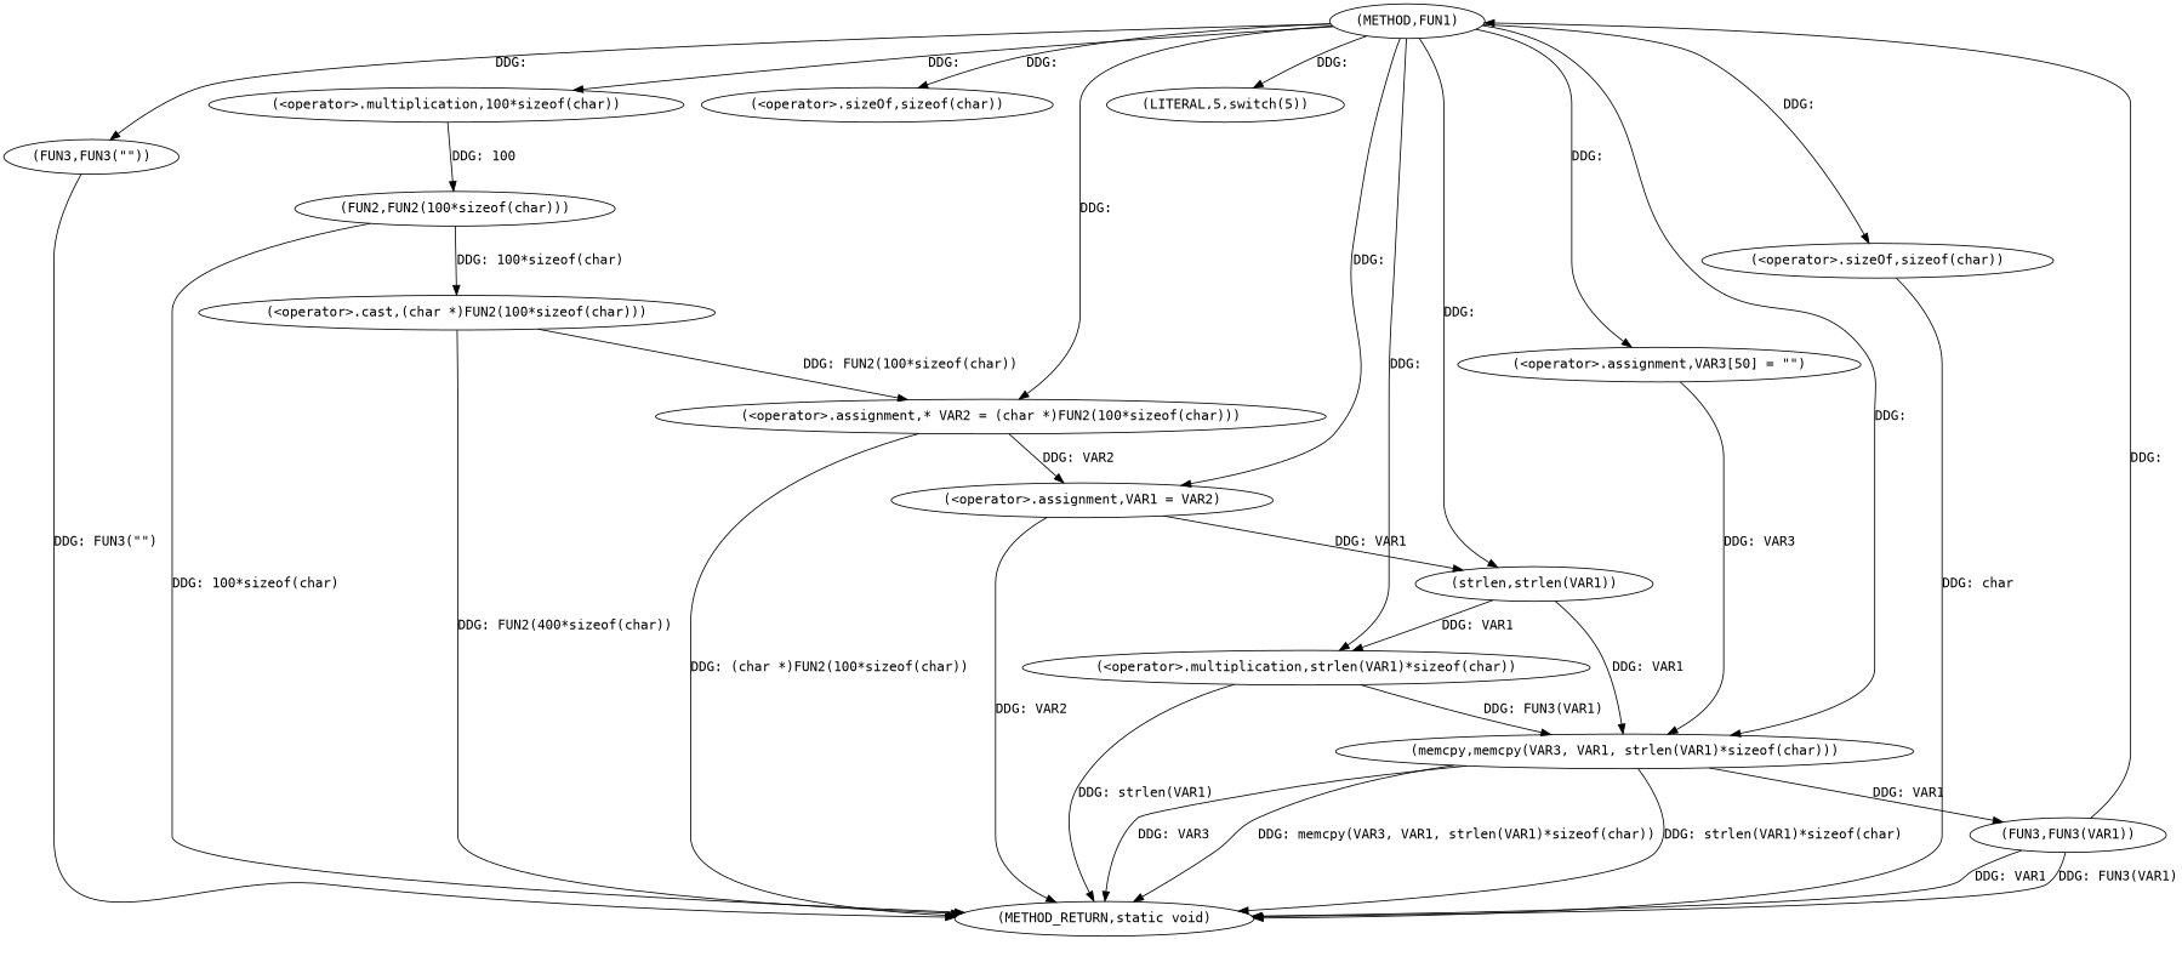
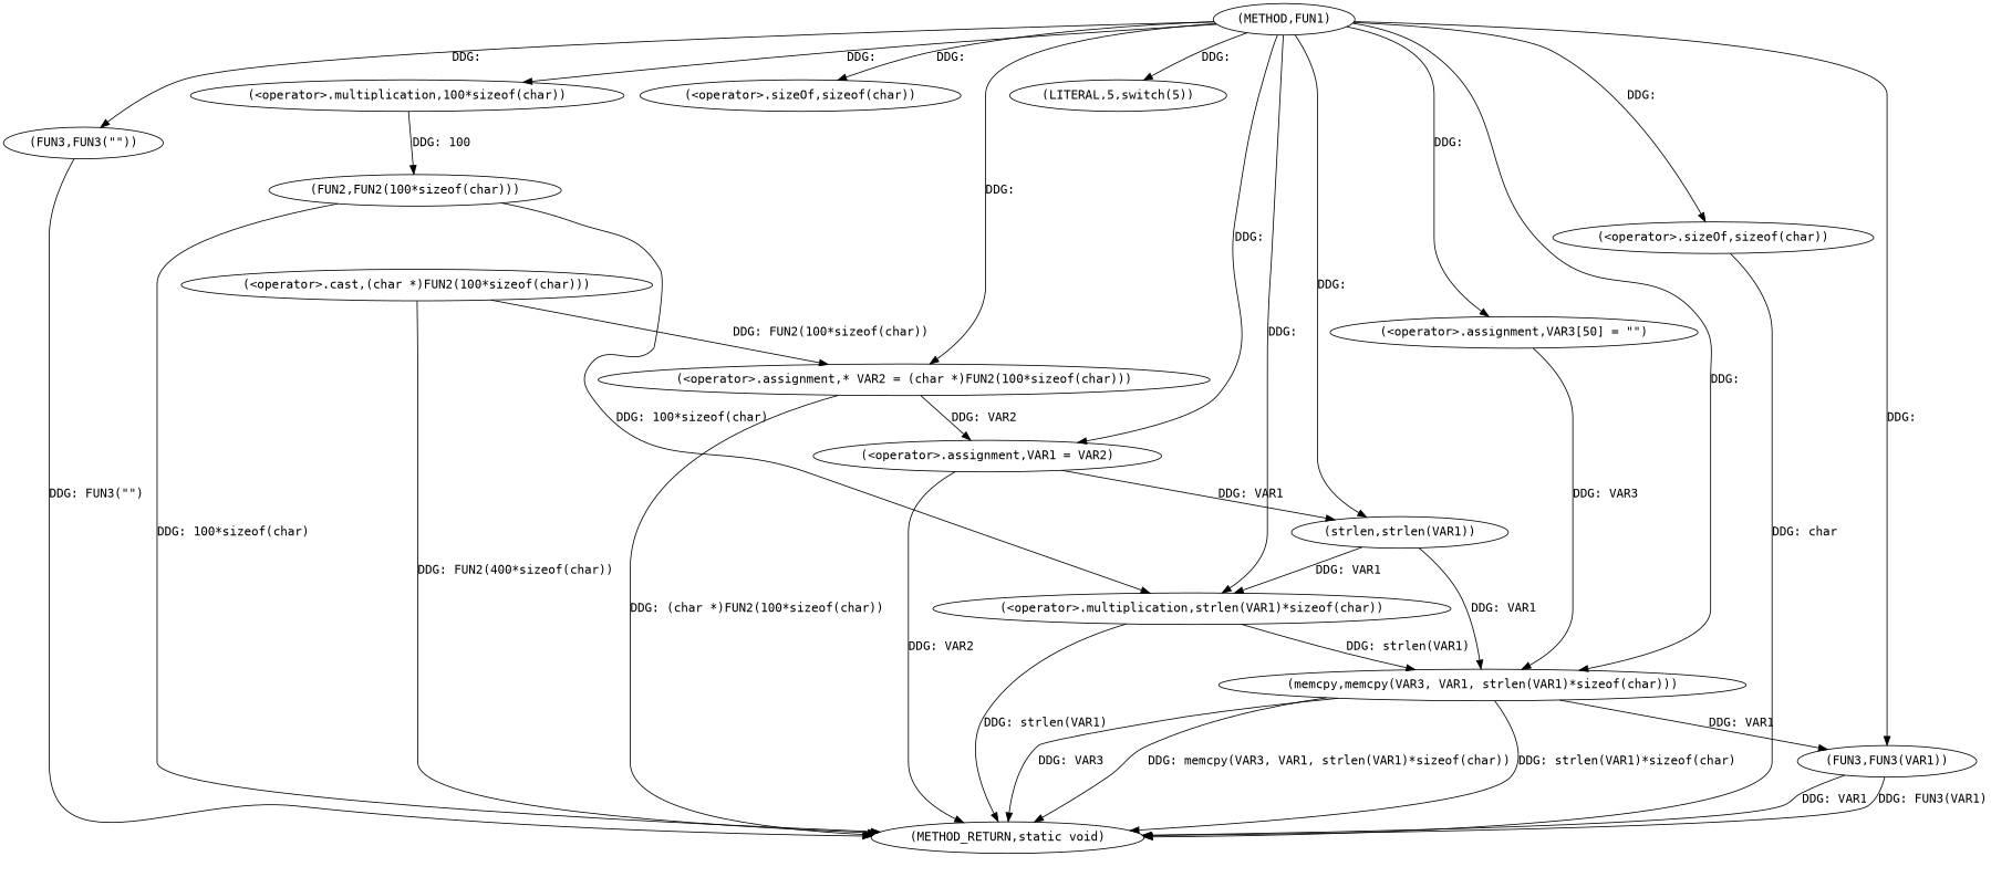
  digraph {
    fontname="DejaVu Sans Mono"
    node [fontname="DejaVu Sans Mono"]
    edge [fontname="DejaVu Sans Mono"]
    n1 [label="(METHOD,FUN1)"]
    n2 [label="(<operator>.assignment,* VAR2 = (char *)FUN2(100*sizeof(char)))"]
    n3 [label="(<operator>.multiplication,100*sizeof(char))"]
    n4 [label="(<operator>.sizeOf,sizeof(char))"]
    n5 [label="(<operator>.assignment,VAR1 = VAR2)"]
    n6 [label="(LITERAL,5,switch(5))"]
    n7 [label="(FUN3,FUN3(\"\"))"]
    n8 [label="(<operator>.assignment,VAR3[50] = \"\")"]
    n9 [label="(memcpy,memcpy(VAR3, VAR1, strlen(VAR1)*sizeof(char)))"]
    n10 [label="(<operator>.multiplication,strlen(VAR1)*sizeof(char))"]
    n11 [label="(strlen,strlen(VAR1))"]
    n12 [label="(<operator>.sizeOf,sizeof(char))"]
    n13 [label="(FUN3,FUN3(VAR1))"]
    n14 [label="(METHOD_RETURN,static void)"]
    n15 [label="(FUN2,FUN2(100*sizeof(char)))"]
    n16 [label="(<operator>.cast,(char *)FUN2(100*sizeof(char)))"]
    n1 -> n2 [label="DDG: "]
    n1 -> n3 [label="DDG: "]
    n1 -> n4 [label="DDG: "]
    n1 -> n5 [label="DDG: "]
    n1 -> n6 [label="DDG: "]
    n1 -> n7 [label="DDG: "]
    n1 -> n8 [label="DDG: "]
    n1 -> n9 [label="DDG: "]
    n1 -> n10 [label="DDG: "]
    n1 -> n11 [label="DDG: "]
    n1 -> n12 [label="DDG: "]
-   n13 -> n1 [label="DDG: "]
+   n1 -> n13 [label="DDG: "]
    n2 -> n5 [label="DDG: VAR2"]
    n2 -> n14 [label="DDG: (char *)FUN2(100*sizeof(char))"]
    n3 -> n15 [label="DDG: 100"]
    n5 -> n11 [label="DDG: VAR1"]
    n5 -> n14 [label="DDG: VAR2"]
    n7 -> n14 [label="DDG: FUN3(\"\")"]
    n8 -> n9 [label="DDG: VAR3"]
    n9 -> n13 [label="DDG: VAR1"]
    n9 -> n14 [label="DDG: memcpy(VAR3, VAR1, strlen(VAR1)*sizeof(char))"]
    n9 -> n14 [label="DDG: strlen(VAR1)*sizeof(char)"]
    n9 -> n14 [label="DDG: VAR3"]
-   n10 -> n9 [label="DDG: FUN3(VAR1)"]
+   n10 -> n9 [label="DDG: strlen(VAR1)"]
    n10 -> n14 [label="DDG: strlen(VAR1)"]
    n11 -> n9 [label="DDG: VAR1"]
    n11 -> n10 [label="DDG: VAR1"]
    n12 -> n14 [label="DDG: char"]
    n13 -> n14 [label="DDG: VAR1"]
    n13 -> n14 [label="DDG: FUN3(VAR1)"]
    n15 -> n14 [label="DDG: 100*sizeof(char)"]
-   n15 -> n16 [label="DDG: 100*sizeof(char)"]
+   n15 -> n10 [label="DDG: 100*sizeof(char)"]
    n16 -> n2 [label="DDG: FUN2(100*sizeof(char))"]
    n16 -> n14 [label="DDG: FUN2(400*sizeof(char))"]
  }
